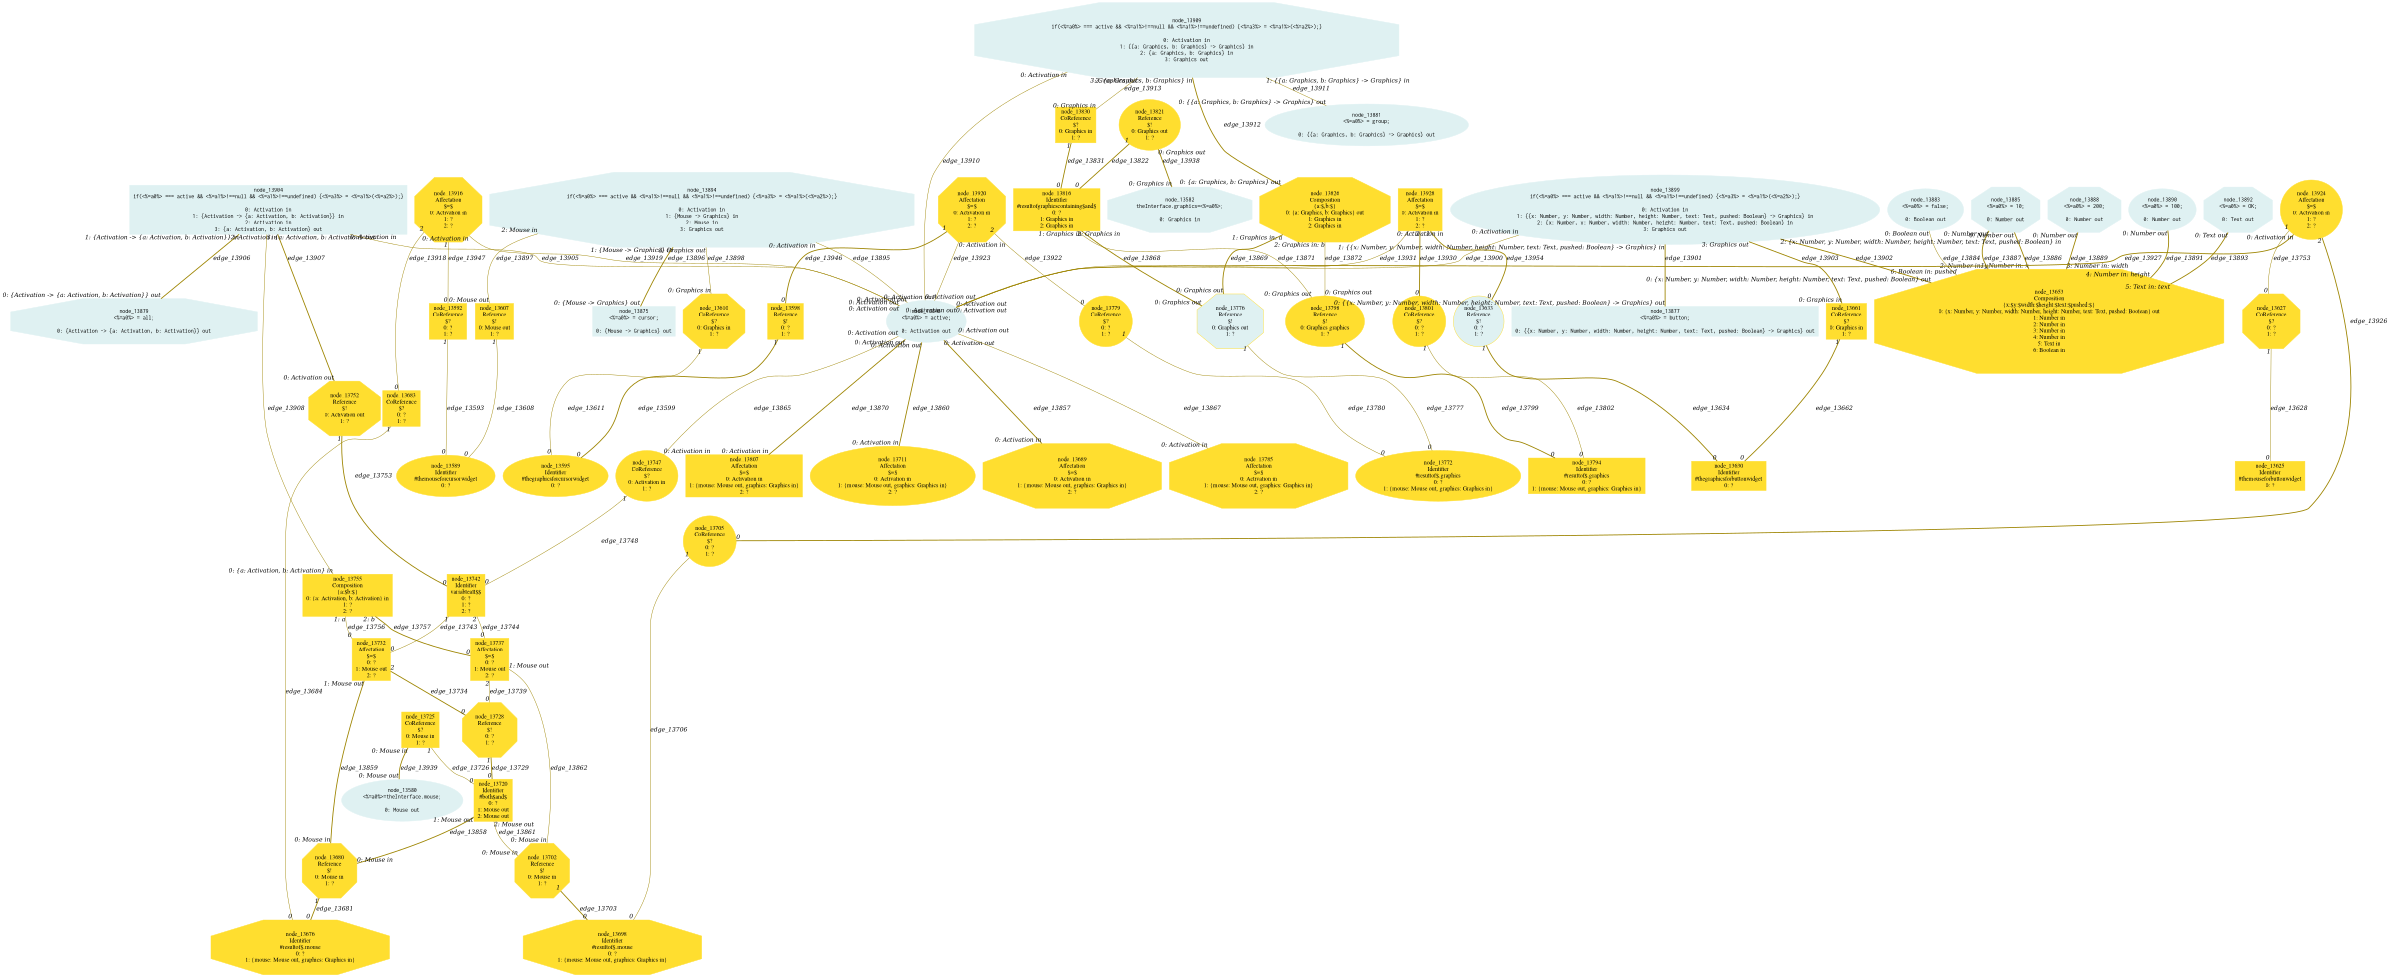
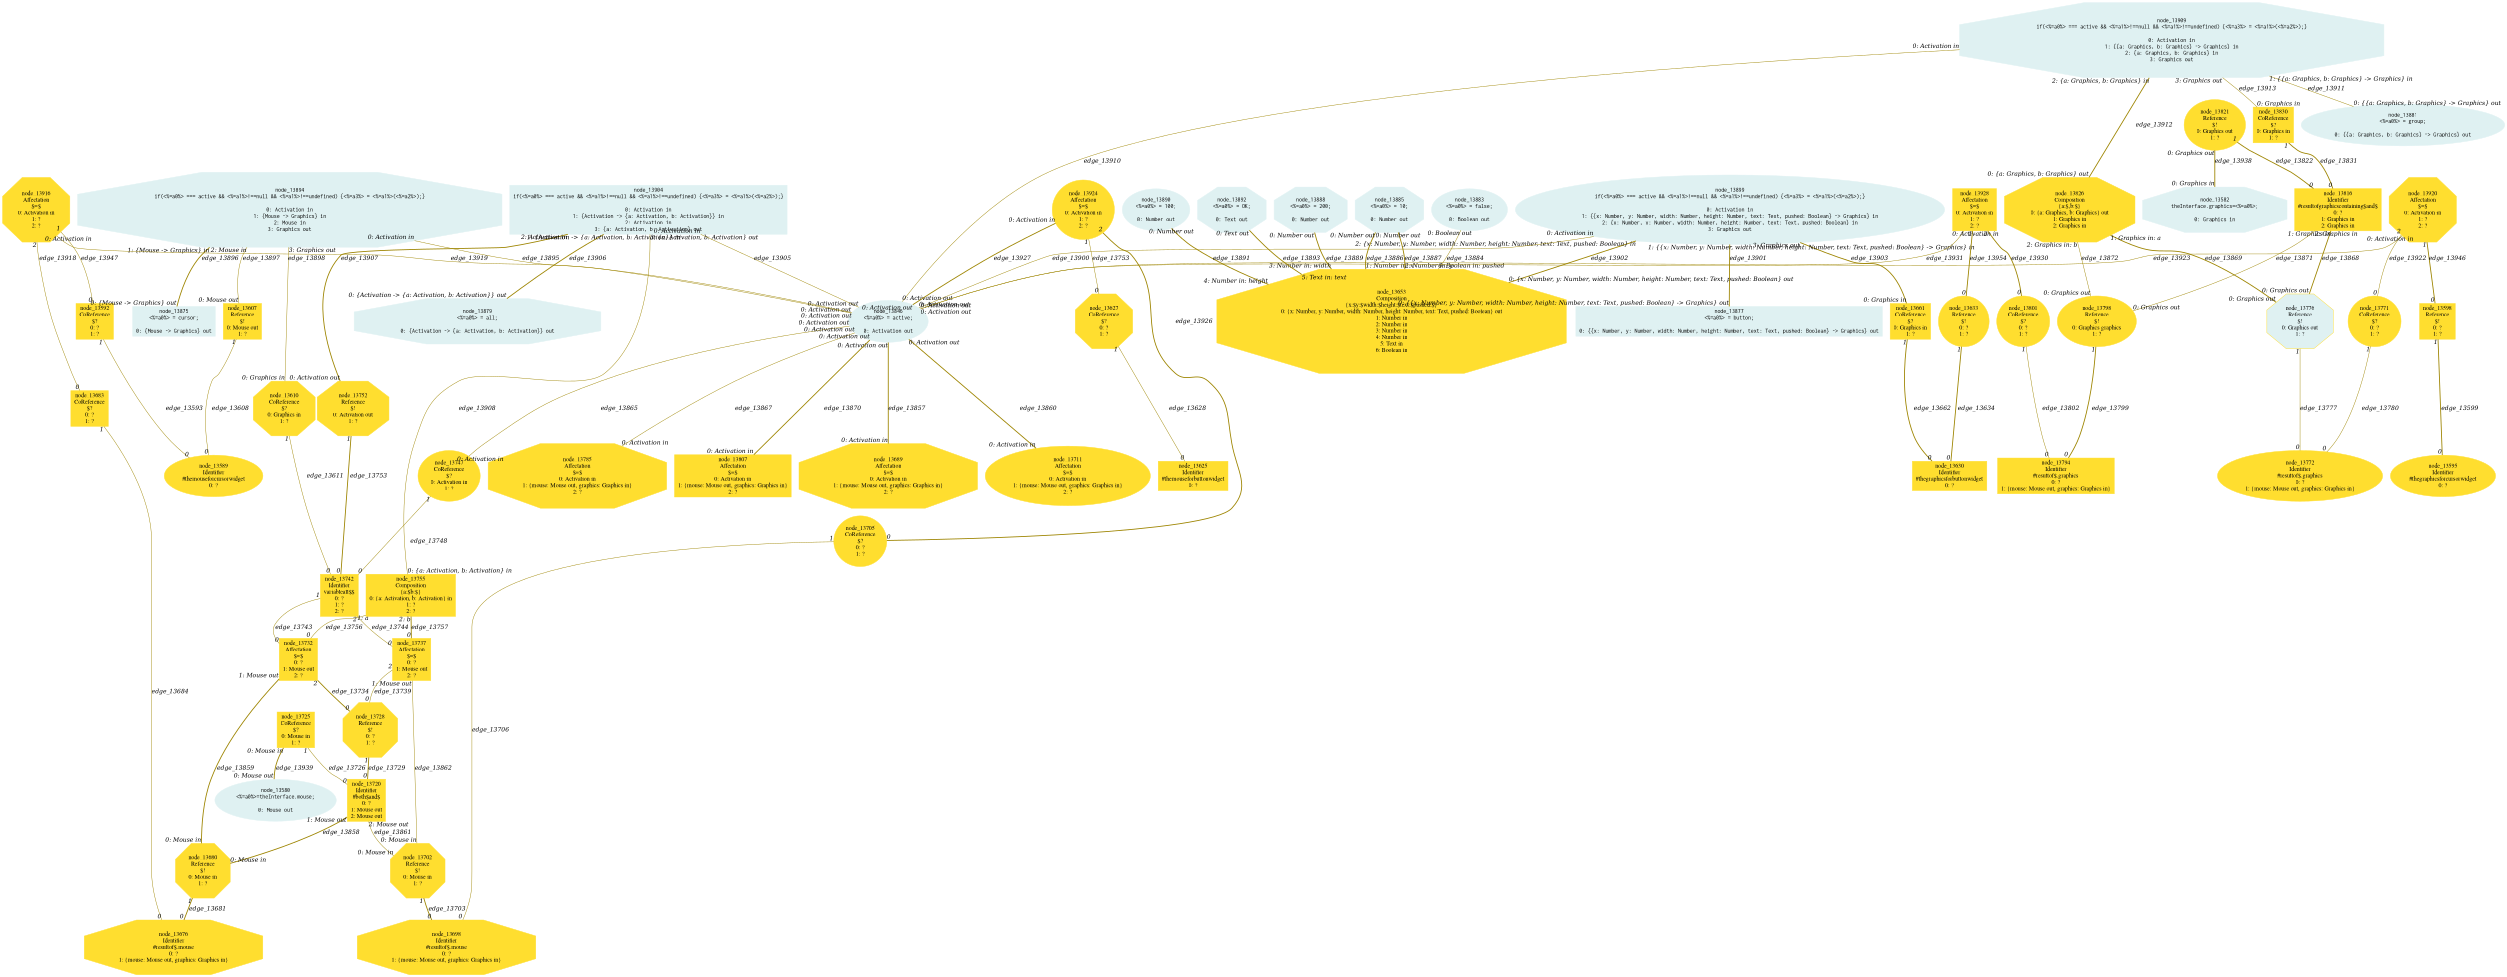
  digraph {
    node [color="#ffde2f" fontname=Times shape=octagon style=filled]
    edge [arrowHead=none arrowsize=1 color="#9d8400" dir=none fontname="Times-Italic" headlabel=0 style=solid taillabel=1]
    n1 [color="#dff1f2" fontname=Courier label="node_13580\n<%=a0%>=theInterface.mouse;\n\n0: Mouse out" shape=ellipse]
    n2 [color="#dff1f2" fontname=Courier label="node_13582\ntheInterface.graphics=<%=a0%>;\n\n0: Graphics in"]
    n3 [label="node_13589\nIdentifier\n#themouseforcursorwidget\n0: ?" shape=ellipse]
    n4 [label="node_13592\nCoReference\n$?\n0: ?\n1: ?" shape=box]
    n5 [label="node_13595\nIdentifier\n#thegraphicsforcursorwidget\n0: ?" shape=ellipse]
    n6 [label="node_13598\nReference\n$!\n0: ?\n1: ?" shape=box]
    n7 [label="node_13607\nReference\n$!\n0: Mouse out\n1: ?" shape=box]
    n8 [label="node_13610\nCoReference\n$?\n0: Graphics in\n1: ?"]
    n9 [label="node_13625\nIdentifier\n#themouseforbuttonwidget\n0: ?" shape=box]
    n10 [label="node_13627\nCoReference\n$?\n0: ?\n1: ?"]
    n11 [label="node_13630\nIdentifier\n#thegraphicsforbuttonwidget\n0: ?" shape=box]
-   n12 [label="node_13633\nReference\n$!\n0: ?\n1: ?" shape=ellipse fillcolor="#dff1f2"]
+   n12 [label="node_13633\nReference\n$!\n0: ?\n1: ?" shape=ellipse]
    n13 [label="node_13653\nComposition\n{x:$y:$width:$height:$text:$pushed:$}\n0: {x: Number, y: Number, width: Number, height: Number, text: Text, pushed: Boolean} out\n1: Number in\n2: Number in\n3: Number in\n4: Number in\n5: Text in\n6: Boolean in"]
    n14 [label="node_13661\nCoReference\n$?\n0: Graphics in\n1: ?" shape=box]
    n15 [label="node_13676\nIdentifier\n#resultof$.mouse\n0: ?\n1: {mouse: Mouse out, graphics: Graphics in}"]
    n16 [label="node_13680\nReference\n$!\n0: Mouse in\n1: ?"]
    n17 [label="node_13683\nCoReference\n$?\n0: ?\n1: ?" shape=box]
    n18 [label="node_13689\nAffectation\n$=$\n0: Activation in\n1: {mouse: Mouse out, graphics: Graphics in}\n2: ?"]
    n19 [label="node_13698\nIdentifier\n#resultof$.mouse\n0: ?\n1: {mouse: Mouse out, graphics: Graphics in}"]
    n20 [label="node_13702\nReference\n$!\n0: Mouse in\n1: ?"]
    n21 [label="node_13705\nCoReference\n$?\n0: ?\n1: ?" shape=ellipse]
    n22 [label="node_13711\nAffectation\n$=$\n0: Activation in\n1: {mouse: Mouse out, graphics: Graphics in}\n2: ?" shape=ellipse]
    n23 [label="node_13720\nIdentifier\n#both$and$\n0: ?\n1: Mouse out\n2: Mouse out" shape=box]
    n24 [label="node_13725\nCoReference\n$?\n0: Mouse in\n1: ?" shape=box]
    n25 [label="node_13728\nReference\n$!\n0: ?\n1: ?"]
    n26 [label="node_13732\nAffectation\n$=$\n0: ?\n1: Mouse out\n2: ?" shape=box]
    n27 [label="node_13737\nAffectation\n$=$\n0: ?\n1: Mouse out\n2: ?" shape=box]
    n28 [label="node_13742\nIdentifier\nvariableall$$\n0: ?\n1: ?\n2: ?" shape=box]
    n29 [label="node_13747\nCoReference\n$?\n0: Activation in\n1: ?" shape=ellipse]
    n30 [label="node_13752\nReference\n$!\n0: Activation out\n1: ?"]
    n31 [label="node_13755\nComposition\n{a:$b:$}\n0: {a: Activation, b: Activation} in\n1: ?\n2: ?" shape=box]
    n32 [label="node_13772\nIdentifier\n#resultof$.graphics\n0: ?\n1: {mouse: Mouse out, graphics: Graphics in}" shape=ellipse]
    n33 [fillcolor="#dff1f2" label="node_13776\nReference\n$!\n0: Graphics out\n1: ?"]
-   n34 [label="node_13779\nCoReference\n$?\n0: ?\n1: ?" shape=ellipse]
+   n34 [label="node_13771\nCoReference\n$?\n0: ?\n1: ?" shape=ellipse]
    n35 [label="node_13785\nAffectation\n$=$\n0: Activation in\n1: {mouse: Mouse out, graphics: Graphics in}\n2: ?"]
    n36 [label="node_13794\nIdentifier\n#resultof$.graphics\n0: ?\n1: {mouse: Mouse out, graphics: Graphics in}" shape=box]
    n37 [label="node_13798\nReference\n$!\n0: Graphics graphics\n1: ?" shape=ellipse]
    n38 [label="node_13801\nCoReference\n$?\n0: ?\n1: ?" shape=ellipse]
    n39 [label="node_13807\nAffectation\n$=$\n0: Activation in\n1: {mouse: Mouse out, graphics: Graphics in}\n2: ?" shape=box]
    n40 [label="node_13816\nIdentifier\n#resultofgraphicscontaining$and$\n0: ?\n1: Graphics in\n2: Graphics in" shape=box]
    n41 [label="node_13821\nReference\n$!\n0: Graphics out\n1: ?" shape=ellipse]
    n42 [label="node_13826\nComposition\n{a:$,b:$}\n0: {a: Graphics, b: Graphics} out\n1: Graphics in\n2: Graphics in"]
    n43 [label="node_13830\nCoReference\n$?\n0: Graphics in\n1: ?" shape=box]
    n44 [color="#dff1f2" fontname=Courier label="node_13846\n<%=a0%> = active;\n\n0: Activation out" shape=ellipse]
    n45 [color="#dff1f2" fontname=Courier label="node_13875\n<%=a0%> = cursor;\n\n0: {Mouse -> Graphics} out" shape=box]
    n46 [color="#dff1f2" fontname=Courier label="node_13877\n<%=a0%> = button;\n\n0: {{x: Number, y: Number, width: Number, height: Number, text: Text, pushed: Boolean} -> Graphics} out" shape=box]
    n47 [color="#dff1f2" fontname=Courier label="node_13879\n<%=a0%> = all;\n\n0: {Activation -> {a: Activation, b: Activation}} out"]
    n48 [color="#dff1f2" fontname=Courier label="node_13881\n<%=a0%> = group;\n\n0: {{a: Graphics, b: Graphics} -> Graphics} out" shape=ellipse]
    n49 [color="#dff1f2" fontname=Courier label="node_13883\n<%=a0%> = false;\n\n0: Boolean out" shape=ellipse]
    n50 [color="#dff1f2" fontname=Courier label="node_13885\n<%=a0%> = 10;\n\n0: Number out"]
    n51 [color="#dff1f2" fontname=Courier label="node_13888\n<%=a0%> = 200;\n\n0: Number out"]
    n52 [color="#dff1f2" fontname=Courier label="node_13890\n<%=a0%> = 100;\n\n0: Number out" shape=ellipse]
    n53 [color="#dff1f2" fontname=Courier label="node_13892\n<%=a0%> = OK;\n\n0: Text out"]
    n54 [color="#dff1f2" fontname=Courier label="node_13894\nif(<%=a0%> === active && <%=a1%>!==null && <%=a1%>!==undefined) {<%=a3%> = <%=a1%>(<%=a2%>);}\n\n0: Activation in\n1: {Mouse -> Graphics} in\n2: Mouse in\n3: Graphics out"]
    n55 [color="#dff1f2" fontname=Courier label="node_13899\nif(<%=a0%> === active && <%=a1%>!==null && <%=a1%>!==undefined) {<%=a3%> = <%=a1%>(<%=a2%>);}\n\n0: Activation in\n1: {{x: Number, y: Number, width: Number, height: Number, text: Text, pushed: Boolean} -> Graphics} in\n2: {x: Number, y: Number, width: Number, height: Number, text: Text, pushed: Boolean} in\n3: Graphics out" shape=ellipse]
    n56 [color="#dff1f2" fontname=Courier label="node_13904\nif(<%=a0%> === active && <%=a1%>!==null && <%=a1%>!==undefined) {<%=a3%> = <%=a1%>(<%=a2%>);}\n\n0: Activation in\n1: {Activation -> {a: Activation, b: Activation}} in\n2: Activation in\n3: {a: Activation, b: Activation} out" shape=box]
    n57 [color="#dff1f2" fontname=Courier label="node_13909\nif(<%=a0%> === active && <%=a1%>!==null && <%=a1%>!==undefined) {<%=a3%> = <%=a1%>(<%=a2%>);}\n\n0: Activation in\n1: {{a: Graphics, b: Graphics} -> Graphics} in\n2: {a: Graphics, b: Graphics} in\n3: Graphics out"]
    n58 [label="node_13916\nAffectation\n$=$\n0: Activation in\n1: ?\n2: ?"]
    n59 [label="node_13920\nAffectation\n$=$\n0: Activation in\n1: ?\n2: ?"]
    n60 [label="node_13924\nAffectation\n$=$\n0: Activation in\n1: ?\n2: ?" shape=ellipse]
    n61 [label="node_13928\nAffectation\n$=$\n0: Activation in\n1: ?\n2: ?" shape=box]
    n4 -> n3 [label=edge_13593]
    n6 -> n5 [label=edge_13599 style=bold]
    n7 -> n3 [label=edge_13608]
-   n8 -> n5 [label=edge_13611]
+   n8 -> n28 [label=edge_13611]
    n10 -> n9 [label=edge_13628]
    n12 -> n11 [label=edge_13634 style=bold]
    n14 -> n11 [label=edge_13662 style=bold]
    n16 -> n15 [label=edge_13681 style=bold]
    n17 -> n15 [label=edge_13684]
    n20 -> n19 [label=edge_13703 style=bold]
    n21 -> n19 [label=edge_13706]
    n23 -> n16 [headlabel="0: Mouse in" label=edge_13858 style=bold taillabel="1: Mouse out"]
    n23 -> n20 [headlabel="0: Mouse in" label=edge_13861 taillabel="2: Mouse out"]
    n24 -> n1 [headlabel="0: Mouse out" label=edge_13939 style=bold taillabel="0: Mouse in"]
    n24 -> n23 [label=edge_13726]
    n25 -> n23 [label=edge_13729 style=bold]
    n26 -> n16 [headlabel="0: Mouse in" label=edge_13859 style=bold taillabel="1: Mouse out"]
    n26 -> n25 [label=edge_13734 style=bold taillabel=2]
    n27 -> n20 [headlabel="0: Mouse in" label=edge_13862 taillabel="1: Mouse out"]
    n27 -> n25 [label=edge_13739 taillabel=2]
    n28 -> n26 [label=edge_13743]
    n28 -> n27 [label=edge_13744 taillabel=2]
    n29 -> n28 [label=edge_13748]
    n30 -> n28 [label=edge_13753 style=bold]
    n31 -> n26 [label=edge_13756 taillabel="1: a"]
    n31 -> n27 [label=edge_13757 style=bold taillabel="2: b"]
    n33 -> n32 [label=edge_13777]
    n34 -> n32 [label=edge_13780]
    n37 -> n36 [label=edge_13799 style=bold]
    n38 -> n36 [label=edge_13802]
    n40 -> n33 [headlabel="0: Graphics out" label=edge_13868 style=bold taillabel="1: Graphics in"]
    n40 -> n37 [headlabel="0: Graphics out" label=edge_13871 taillabel="2: Graphics in"]
    n41 -> n2 [headlabel="0: Graphics in" label=edge_13938 style=bold taillabel="0: Graphics out"]
    n41 -> n40 [label=edge_13822 style=bold]
    n42 -> n33 [headlabel="0: Graphics out" label=edge_13869 style=bold taillabel="1: Graphics in: a"]
    n42 -> n37 [headlabel="0: Graphics out" label=edge_13872 taillabel="2: Graphics in: b"]
    n43 -> n40 [label=edge_13831 style=bold]
    n44 -> n18 [headlabel="0: Activation in" label=edge_13857 style=bold taillabel="0: Activation out"]
    n44 -> n22 [headlabel="0: Activation in" label=edge_13860 style=bold taillabel="0: Activation out"]
    n44 -> n29 [headlabel="0: Activation in" label=edge_13865 taillabel="0: Activation out"]
    n44 -> n35 [headlabel="0: Activation in" label=edge_13867 taillabel="0: Activation out"]
    n44 -> n39 [headlabel="0: Activation in" label=edge_13870 style=bold taillabel="0: Activation out"]
    n49 -> n13 [headlabel="6: Boolean in: pushed" label=edge_13884 taillabel="0: Boolean out"]
    n50 -> n13 [headlabel="1: Number in: x" label=edge_13886 style=bold taillabel="0: Number out"]
    n50 -> n13 [headlabel="2: Number in: y" label=edge_13887 style=bold taillabel="0: Number out"]
    n51 -> n13 [headlabel="3: Number in: width" label=edge_13889 style=bold taillabel="0: Number out"]
    n52 -> n13 [headlabel="4: Number in: height" label=edge_13891 style=bold taillabel="0: Number out"]
    n53 -> n13 [headlabel="5: Text in: text" label=edge_13893 style=bold taillabel="0: Text out"]
    n54 -> n7 [headlabel="0: Mouse out" label=edge_13897 taillabel="2: Mouse in"]
    n54 -> n8 [headlabel="0: Graphics in" label=edge_13898 taillabel="3: Graphics out"]
    n54 -> n44 [headlabel="0: Activation out" label=edge_13895 taillabel="0: Activation in"]
    n54 -> n45 [headlabel="0: {Mouse -> Graphics} out" label=edge_13896 style=bold taillabel="1: {Mouse -> Graphics} in"]
    n55 -> n13 [headlabel="0: {x: Number, y: Number, width: Number, height: Number, text: Text, pushed: Boolean} out" label=edge_13902 style=bold taillabel="2: {x: Number, y: Number, width: Number, height: Number, text: Text, pushed: Boolean} in"]
    n55 -> n14 [headlabel="0: Graphics in" label=edge_13903 style=bold taillabel="3: Graphics out"]
    n55 -> n44 [headlabel="0: Activation out" label=edge_13900 taillabel="0: Activation in"]
    n55 -> n46 [headlabel="0: {{x: Number, y: Number, width: Number, height: Number, text: Text, pushed: Boolean} -> Graphics} out" label=edge_13901 style=bold taillabel="1: {{x: Number, y: Number, width: Number, height: Number, text: Text, pushed: Boolean} -> Graphics} in"]
    n56 -> n30 [headlabel="0: Activation out" label=edge_13907 style=bold taillabel="2: Activation in"]
    n56 -> n31 [headlabel="0: {a: Activation, b: Activation} in" label=edge_13908 taillabel="3: {a: Activation, b: Activation} out"]
    n56 -> n44 [headlabel="0: Activation out" label=edge_13905 taillabel="0: Activation in"]
    n56 -> n47 [headlabel="0: {Activation -> {a: Activation, b: Activation}} out" label=edge_13906 style=bold taillabel="1: {Activation -> {a: Activation, b: Activation}} in"]
    n57 -> n42 [headlabel="0: {a: Graphics, b: Graphics} out" label=edge_13912 style=bold taillabel="2: {a: Graphics, b: Graphics} in"]
    n57 -> n43 [headlabel="0: Graphics in" label=edge_13913 taillabel="3: Graphics out"]
    n57 -> n44 [headlabel="0: Activation out" label=edge_13910 taillabel="0: Activation in"]
    n57 -> n48 [headlabel="0: {{a: Graphics, b: Graphics} -> Graphics} out" label=edge_13911 taillabel="1: {{a: Graphics, b: Graphics} -> Graphics} in"]
    n58 -> n4 [label=edge_13947]
    n58 -> n17 [label=edge_13918 taillabel=2]
    n58 -> n44 [headlabel="0: Activation out" label=edge_13919 taillabel="0: Activation in"]
    n59 -> n6 [label=edge_13946 style=bold]
    n59 -> n34 [label=edge_13922 taillabel=2]
    n59 -> n44 [headlabel="0: Activation out" label=edge_13923 taillabel="0: Activation in"]
    n60 -> n10 [label=edge_13753]
    n60 -> n21 [label=edge_13926 style=bold taillabel=2]
    n60 -> n44 [headlabel="0: Activation out" label=edge_13927 style=bold taillabel="0: Activation in"]
    n61 -> n12 [label=edge_13954 style=bold]
    n61 -> n38 [label=edge_13930 style=bold taillabel=2]
    n61 -> n44 [headlabel="0: Activation out" label=edge_13931 taillabel="0: Activation in"]
  }
